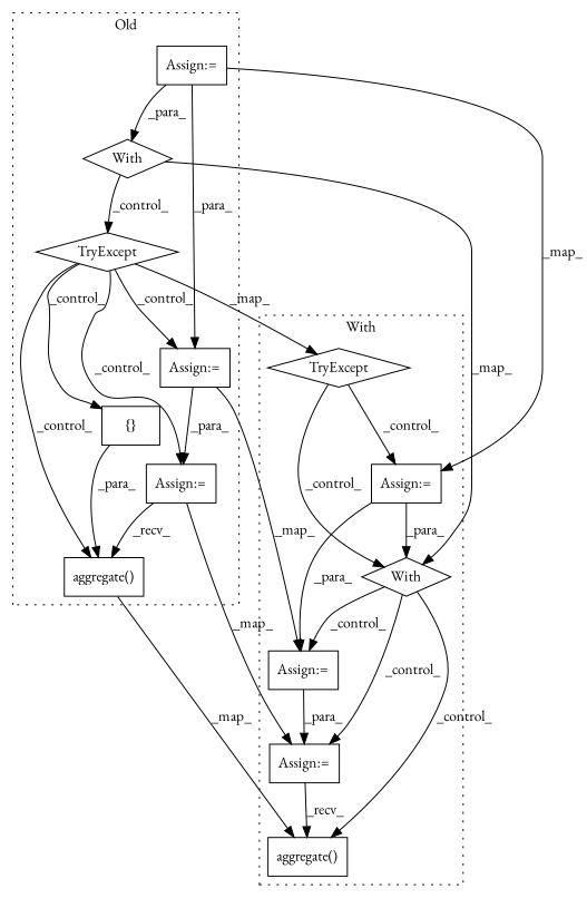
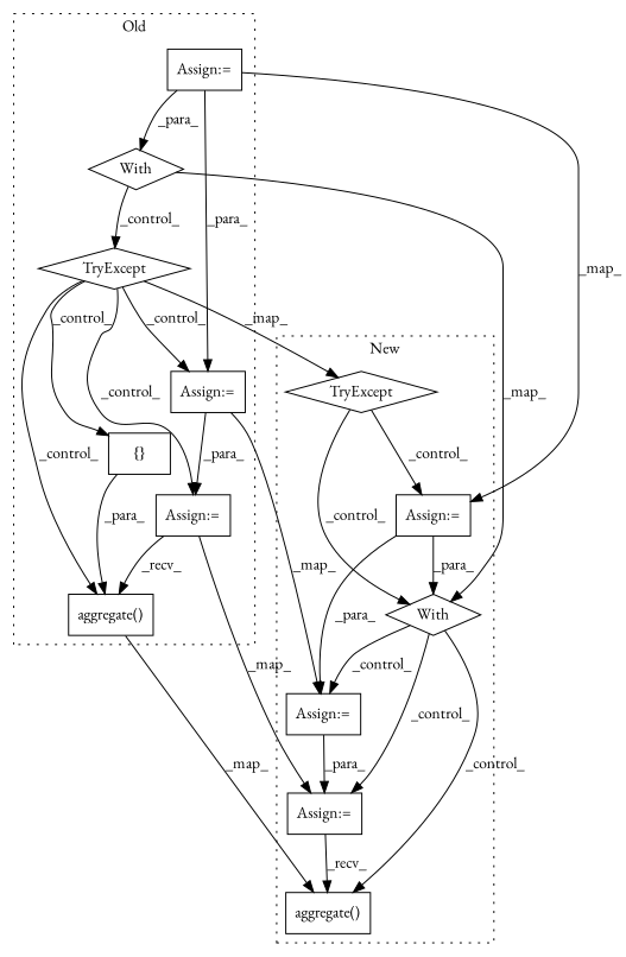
  digraph {
    fontname="EB Garamond"
    node [a=68 l=3 shape=box fontname="EB Garamond"]
    edge [fontname="EB Garamond"]
    n1 [a=75 l="24,1" label="aggregate()" s="94925,95651"]
    n2 [a=71 l=21 label=TryExcept s=94799 shape=diamond]
    n3 [a=39 l="5,24" label=With s="94764,94775" shape=diamond]
    n4 [a=95 l="1,1" label="{}" s="95249,95265"]
    n5 [label="Assign:=" s=94876]
    n6 [label="Assign:=" s=94822]
    n7 [label="Assign:=" s=94655]
    n8 [a=75 l="24,1" label="aggregate()" s="72697,73353"]
    n9 [a=71 l=17 label=TryExcept s=72324 shape=diamond]
    n10 [a=39 l="5,28" label=With s="72553,72564" shape=diamond]
    n11 [label="Assign:=" s=72648]
    n12 [label="Assign:=" s=72594]
    n13 [label="Assign:=" s=72436]
    subgraph cluster_1 {
      label=Old
      style=dotted
      n1
      n2
      n3
      n4
      n5
      n6
      n7
    }
    subgraph cluster_2 {
-     label=With
+     label=New
      style=dotted
      n8
      n9
      n10
      n11
      n12
      n13
    }
    n1 -> n8 [label=_map_]
    n2 -> n1 [label=_control_]
    n2 -> n4 [label=_control_]
    n2 -> n5 [label=_control_]
    n2 -> n6 [label=_control_]
    n2 -> n9 [label=_map_]
    n3 -> n2 [label=_control_]
    n3 -> n10 [label=_map_]
    n4 -> n1 [label=_para_]
    n5 -> n1 [label=_recv_]
    n5 -> n11 [label=_map_]
    n6 -> n5 [label=_para_]
    n6 -> n12 [label=_map_]
    n7 -> n3 [label=_para_]
    n7 -> n6 [label=_para_]
    n7 -> n13 [label=_map_]
    n9 -> n10 [label=_control_]
    n9 -> n13 [label=_control_]
    n10 -> n8 [label=_control_]
    n10 -> n11 [label=_control_]
    n10 -> n12 [label=_control_]
    n11 -> n8 [label=_recv_]
    n12 -> n11 [label=_para_]
    n13 -> n10 [label=_para_]
    n13 -> n12 [label=_para_]
  }
